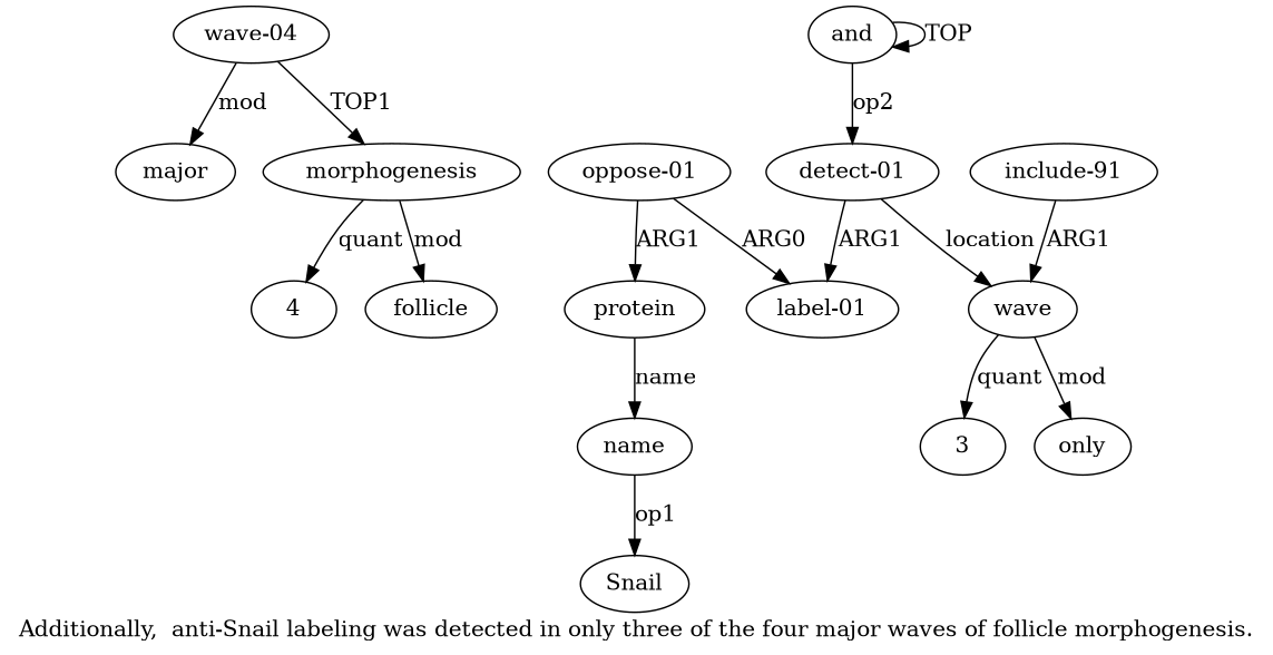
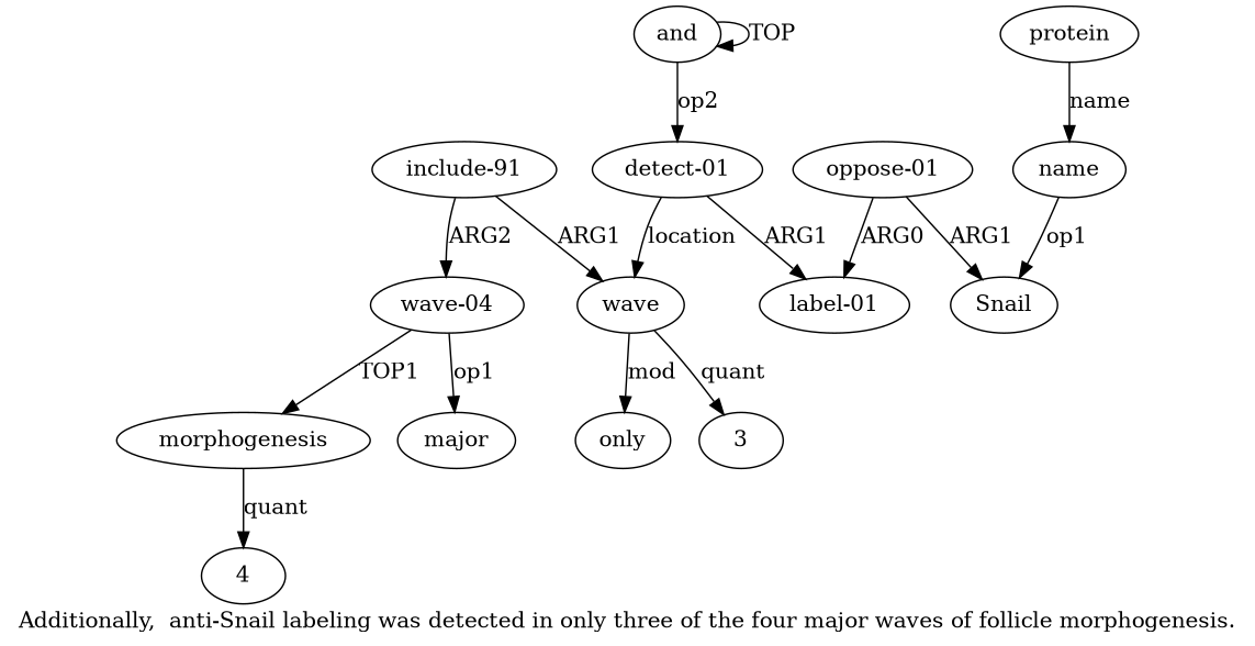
  digraph {
    label="Additionally,  anti-Snail labeling was detected in only three of the four major waves of follicle morphogenesis."
    node [color=black gold_ind=-1 test_ind=-1]
    edge [color=black gold_label=ARG1 test_label=ARG1]
    n1 [gold_label=4 label=4 test_label=4]
    n2 [gold_ind=11 gold_label=major label=major test_ind=11 test_label=major]
-   n3 [gold_ind=10 gold_label=follicle label=follicle test_ind=10 test_label=follicle]
    n4 [gold_ind=12 gold_label=only label=only test_ind=12 test_label=only]
    n5 [gold_label=Snail label=Snail test_label=Snail]
    n6 [gold_ind=1 gold_label="detect-01" label="detect-01" test_ind=1 test_label="detect-01"]
    n7 [gold_ind=2 gold_label="label-01" label="label-01" test_ind=2 test_label="label-01"]
    n8 [gold_ind=6 gold_label=wave label=wave test_ind=6 test_label=wave]
    n9 [gold_label=3 label=3 test_label=3]
    n10 [gold_ind=0 gold_label=and label=and test_ind=0 test_label=and]
    n11 [gold_ind=3 gold_label="oppose-01" label="oppose-01" test_ind=3 test_label="oppose-01"]
    n12 [gold_ind=4 gold_label=protein label=protein test_ind=4 test_label=protein]
    n13 [gold_ind=5 gold_label=name label=name test_ind=5 test_label=name]
    n14 [gold_ind=7 gold_label="include-91" label="include-91" test_ind=7 test_label="include-91"]
    n15 [gold_ind=8 gold_label="wave-04" label="wave-04" test_ind=8 test_label="wave-04"]
    n16 [gold_ind=9 gold_label=morphogenesis label=morphogenesis test_ind=9 test_label=morphogenesis]
    n6 -> n7 [label=ARG1]
    n6 -> n8 [gold_label=location label=location test_label=location]
    n8 -> n4 [gold_label=mod label=mod test_label=mod]
    n8 -> n9 [gold_label=quant label=quant test_label=quant]
    n10 -> n6 [gold_label=op2 label=op2 test_label=op2]
    n10 -> n10 [gold_label=TOP label=TOP test_label=TOP]
    n11 -> n7 [gold_label=ARG0 label=ARG0 test_label=ARG0]
-   n11 -> n12 [label=ARG1]
+   n11 -> n5 [label=ARG1]
    n12 -> n13 [gold_label=name label=name test_label=name]
    n13 -> n5 [gold_label=op1 label=op1 test_label=op1]
    n14 -> n8 [label=ARG1]
-   n15 -> n2 [gold_label=mod label=mod test_label=mod]
+   n14 -> n15 [gold_label=ARG2 label=ARG2 test_label=ARG2]
+   n15 -> n2 [gold_label=mod label=op1 test_label=mod]
    n15 -> n16 [label=TOP1]
    n16 -> n1 [gold_label=quant label=quant test_label=quant]
-   n16 -> n3 [gold_label=mod label=mod test_label=mod]
  }
